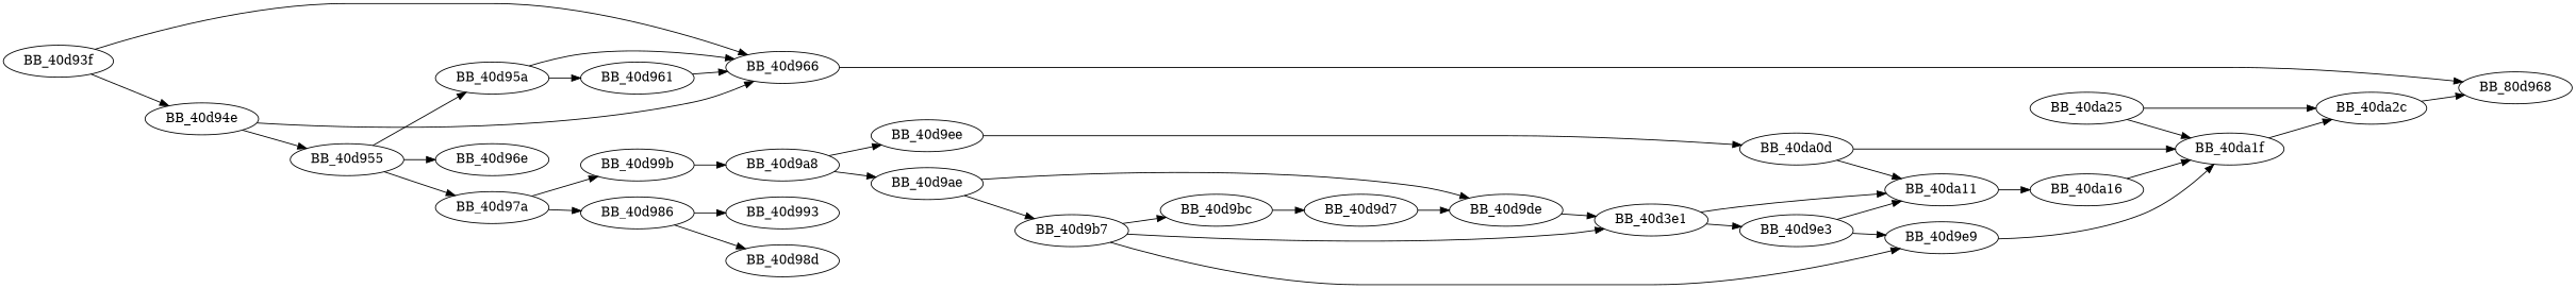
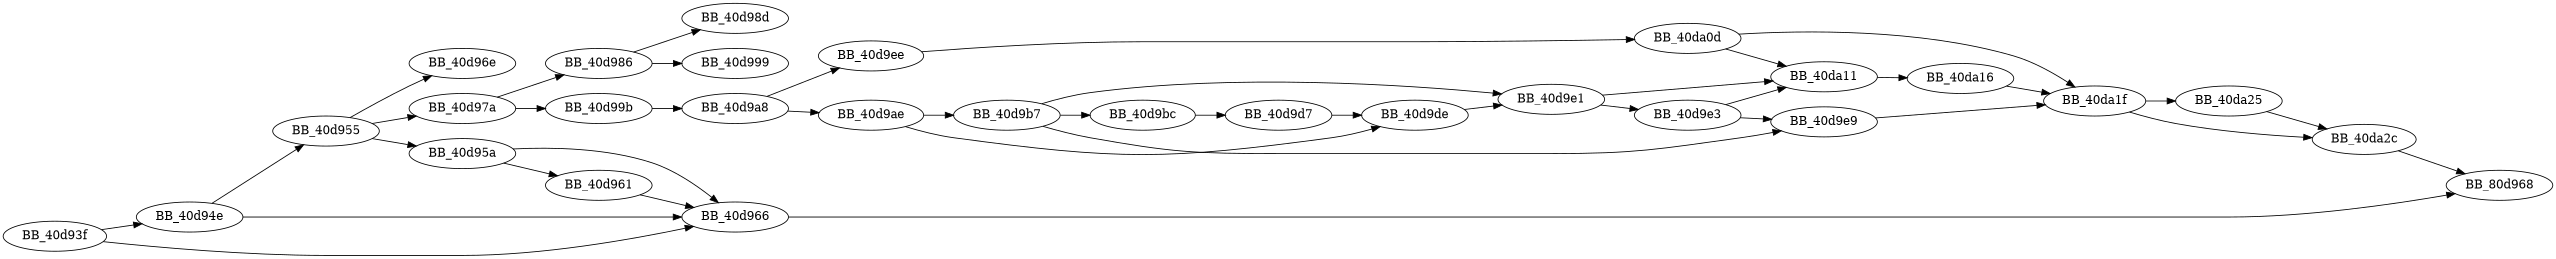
  digraph {
    rankdir=LR
    BB_40d93f
    BB_40d94e
    BB_40d966
    BB_40d955
    n5 [label=BB_80d968]
    BB_40d95a
    BB_40d96e
    BB_40d97a
    BB_40d961
    BB_40d986
    BB_40d99b
    BB_40d98d
-   BB_40d993
+   BB_40d993 [label=BB_40d999]
    BB_40d9a8
    BB_40d9ae
    BB_40d9ee
    BB_40da1f
    BB_40da25
    BB_40da2c
    BB_40d9b7
    BB_40d9de
    BB_40da0d
    BB_40d9bc
-   BB_40d9e1 [label=BB_40d3e1]
+   BB_40d9e1
    BB_40d9e9
    BB_40da11
    BB_40d9d7
    BB_40d9e3
    BB_40da16
    BB_40d93f -> BB_40d94e
    BB_40d93f -> BB_40d966
    BB_40d94e -> BB_40d966
    BB_40d94e -> BB_40d955
    BB_40d966 -> n5
    BB_40d955 -> BB_40d95a
    BB_40d955 -> BB_40d96e
    BB_40d955 -> BB_40d97a
    BB_40d95a -> BB_40d966
    BB_40d95a -> BB_40d961
    BB_40d97a -> BB_40d986
    BB_40d97a -> BB_40d99b
    BB_40d961 -> BB_40d966
    BB_40d986 -> BB_40d98d
    BB_40d986 -> BB_40d993
    BB_40d99b -> BB_40d9a8
    BB_40d9a8 -> BB_40d9ae
    BB_40d9a8 -> BB_40d9ee
    BB_40d9ae -> BB_40d9b7
    BB_40d9ae -> BB_40d9de
    BB_40d9ee -> BB_40da0d
-   BB_40da25 -> BB_40da1f
+   BB_40da1f -> BB_40da25
    BB_40da1f -> BB_40da2c
    BB_40da25 -> BB_40da2c
    BB_40da2c -> n5
    BB_40d9b7 -> BB_40d9bc
    BB_40d9b7 -> BB_40d9e1
    BB_40d9b7 -> BB_40d9e9
    BB_40d9de -> BB_40d9e1
    BB_40da0d -> BB_40da1f
    BB_40da0d -> BB_40da11
    BB_40d9bc -> BB_40d9d7
    BB_40d9e1 -> BB_40da11
    BB_40d9e1 -> BB_40d9e3
    BB_40d9e9 -> BB_40da1f
    BB_40da11 -> BB_40da16
    BB_40d9d7 -> BB_40d9de
    BB_40d9e3 -> BB_40d9e9
    BB_40d9e3 -> BB_40da11
    BB_40da16 -> BB_40da1f
  }
